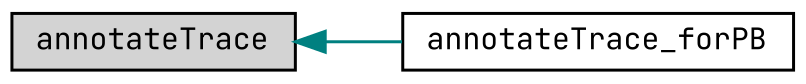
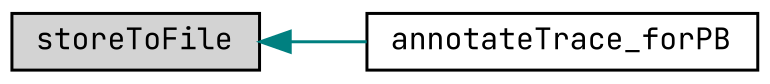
  digraph {
    rankdir=LR
    fontname="JetBrains Mono"
    node [color=black fontname="JetBrains Mono" fontsize=10 shape=record style=filled]
-   n1 [fillcolor=lightgrey fontcolor=black height=0.2 label=annotateTrace width=0.4]
+   n1 [fillcolor=lightgrey fontcolor=black height=0.2 label=storeToFile width=0.4]
    n2 [fillcolor=white height=0.2 label=annotateTrace_forPB width=0.4]
    n1 -> n2 [color=teal dir=back fontname="JetBrains Mono" fontsize=10 labelfontname=Helvetica labelfontsize=10 style=solid]
  }
